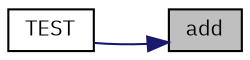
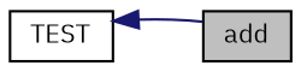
  digraph {
    rankdir=RL
    fontname="IBM Plex Mono"
    node [color=black fontname="IBM Plex Mono" fontsize=10 shape=record style=filled]
    n1 [fillcolor=grey75 fontcolor=black height=0.2 label=add width=0.4]
    n2 [fillcolor=white height=0.2 label=TEST width=0.4]
-   n1 -> n2 [color=midnightblue dir=back fontname="IBM Plex Mono" fontsize=10 labelfontname=Helvetica labelfontsize=10 style=solid]
+   n2 -> n1 [color=midnightblue dir=back fontname="IBM Plex Mono" fontsize=10 labelfontname=Helvetica labelfontsize=10 style=solid]
  }
